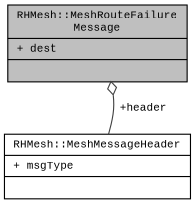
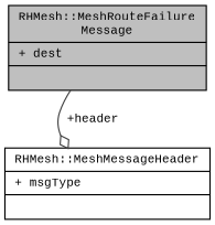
  digraph {
    fontname="Liberation Mono"
    node [color=black fontname="Liberation Mono" fontsize=10 shape=record style=filled]
    n1 [fillcolor=grey75 fontcolor=black height=0.2 label="{RHMesh::MeshRouteFailure\lMessage\n|+ dest\l|}" width=0.4]
    n2 [fillcolor=white height=0.2 label="{RHMesh::MeshMessageHeader\n|+ msgType\l|}" width=0.4]
-   n2 -> n1 [arrowhead=odiamond color=grey25 fontname="Liberation Mono" fontsize=10 label=" +header" labelfontname=Helvetica labelfontsize=10 style=solid]
+   n1 -> n2 [arrowhead=odiamond color=grey25 fontname="Liberation Mono" fontsize=10 label=" +header" labelfontname=Helvetica labelfontsize=10 style=solid]
  }
